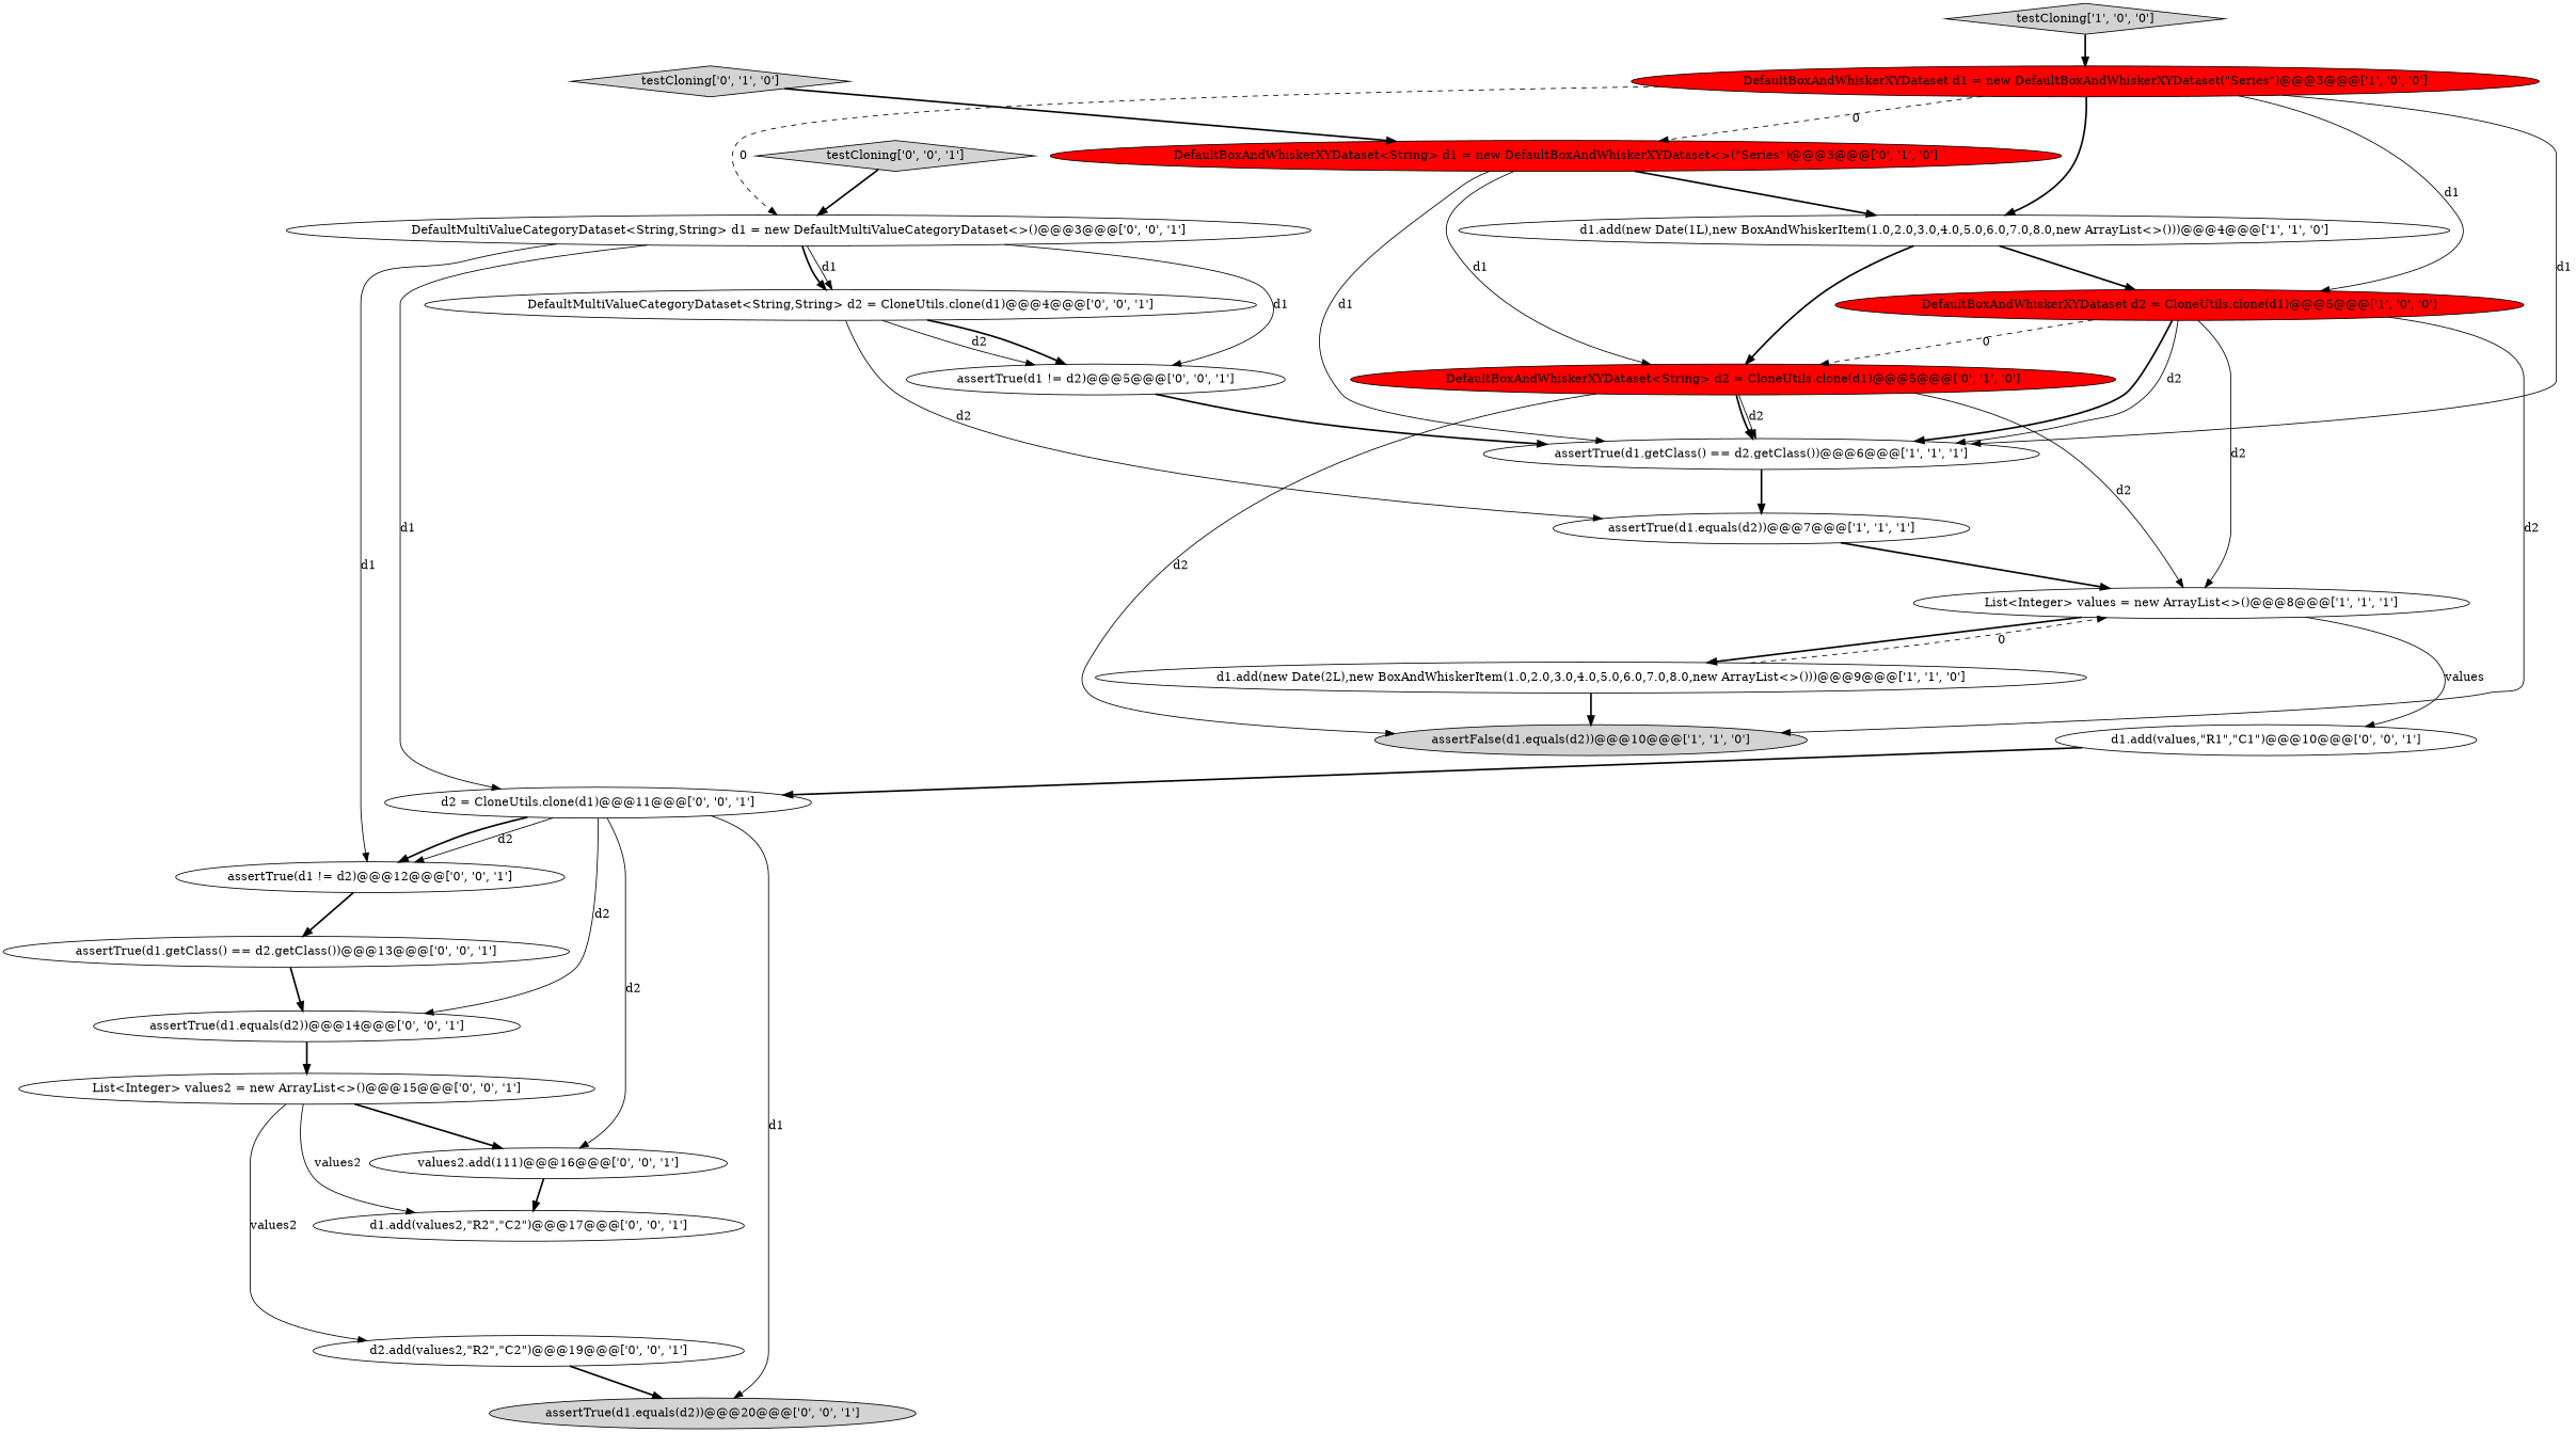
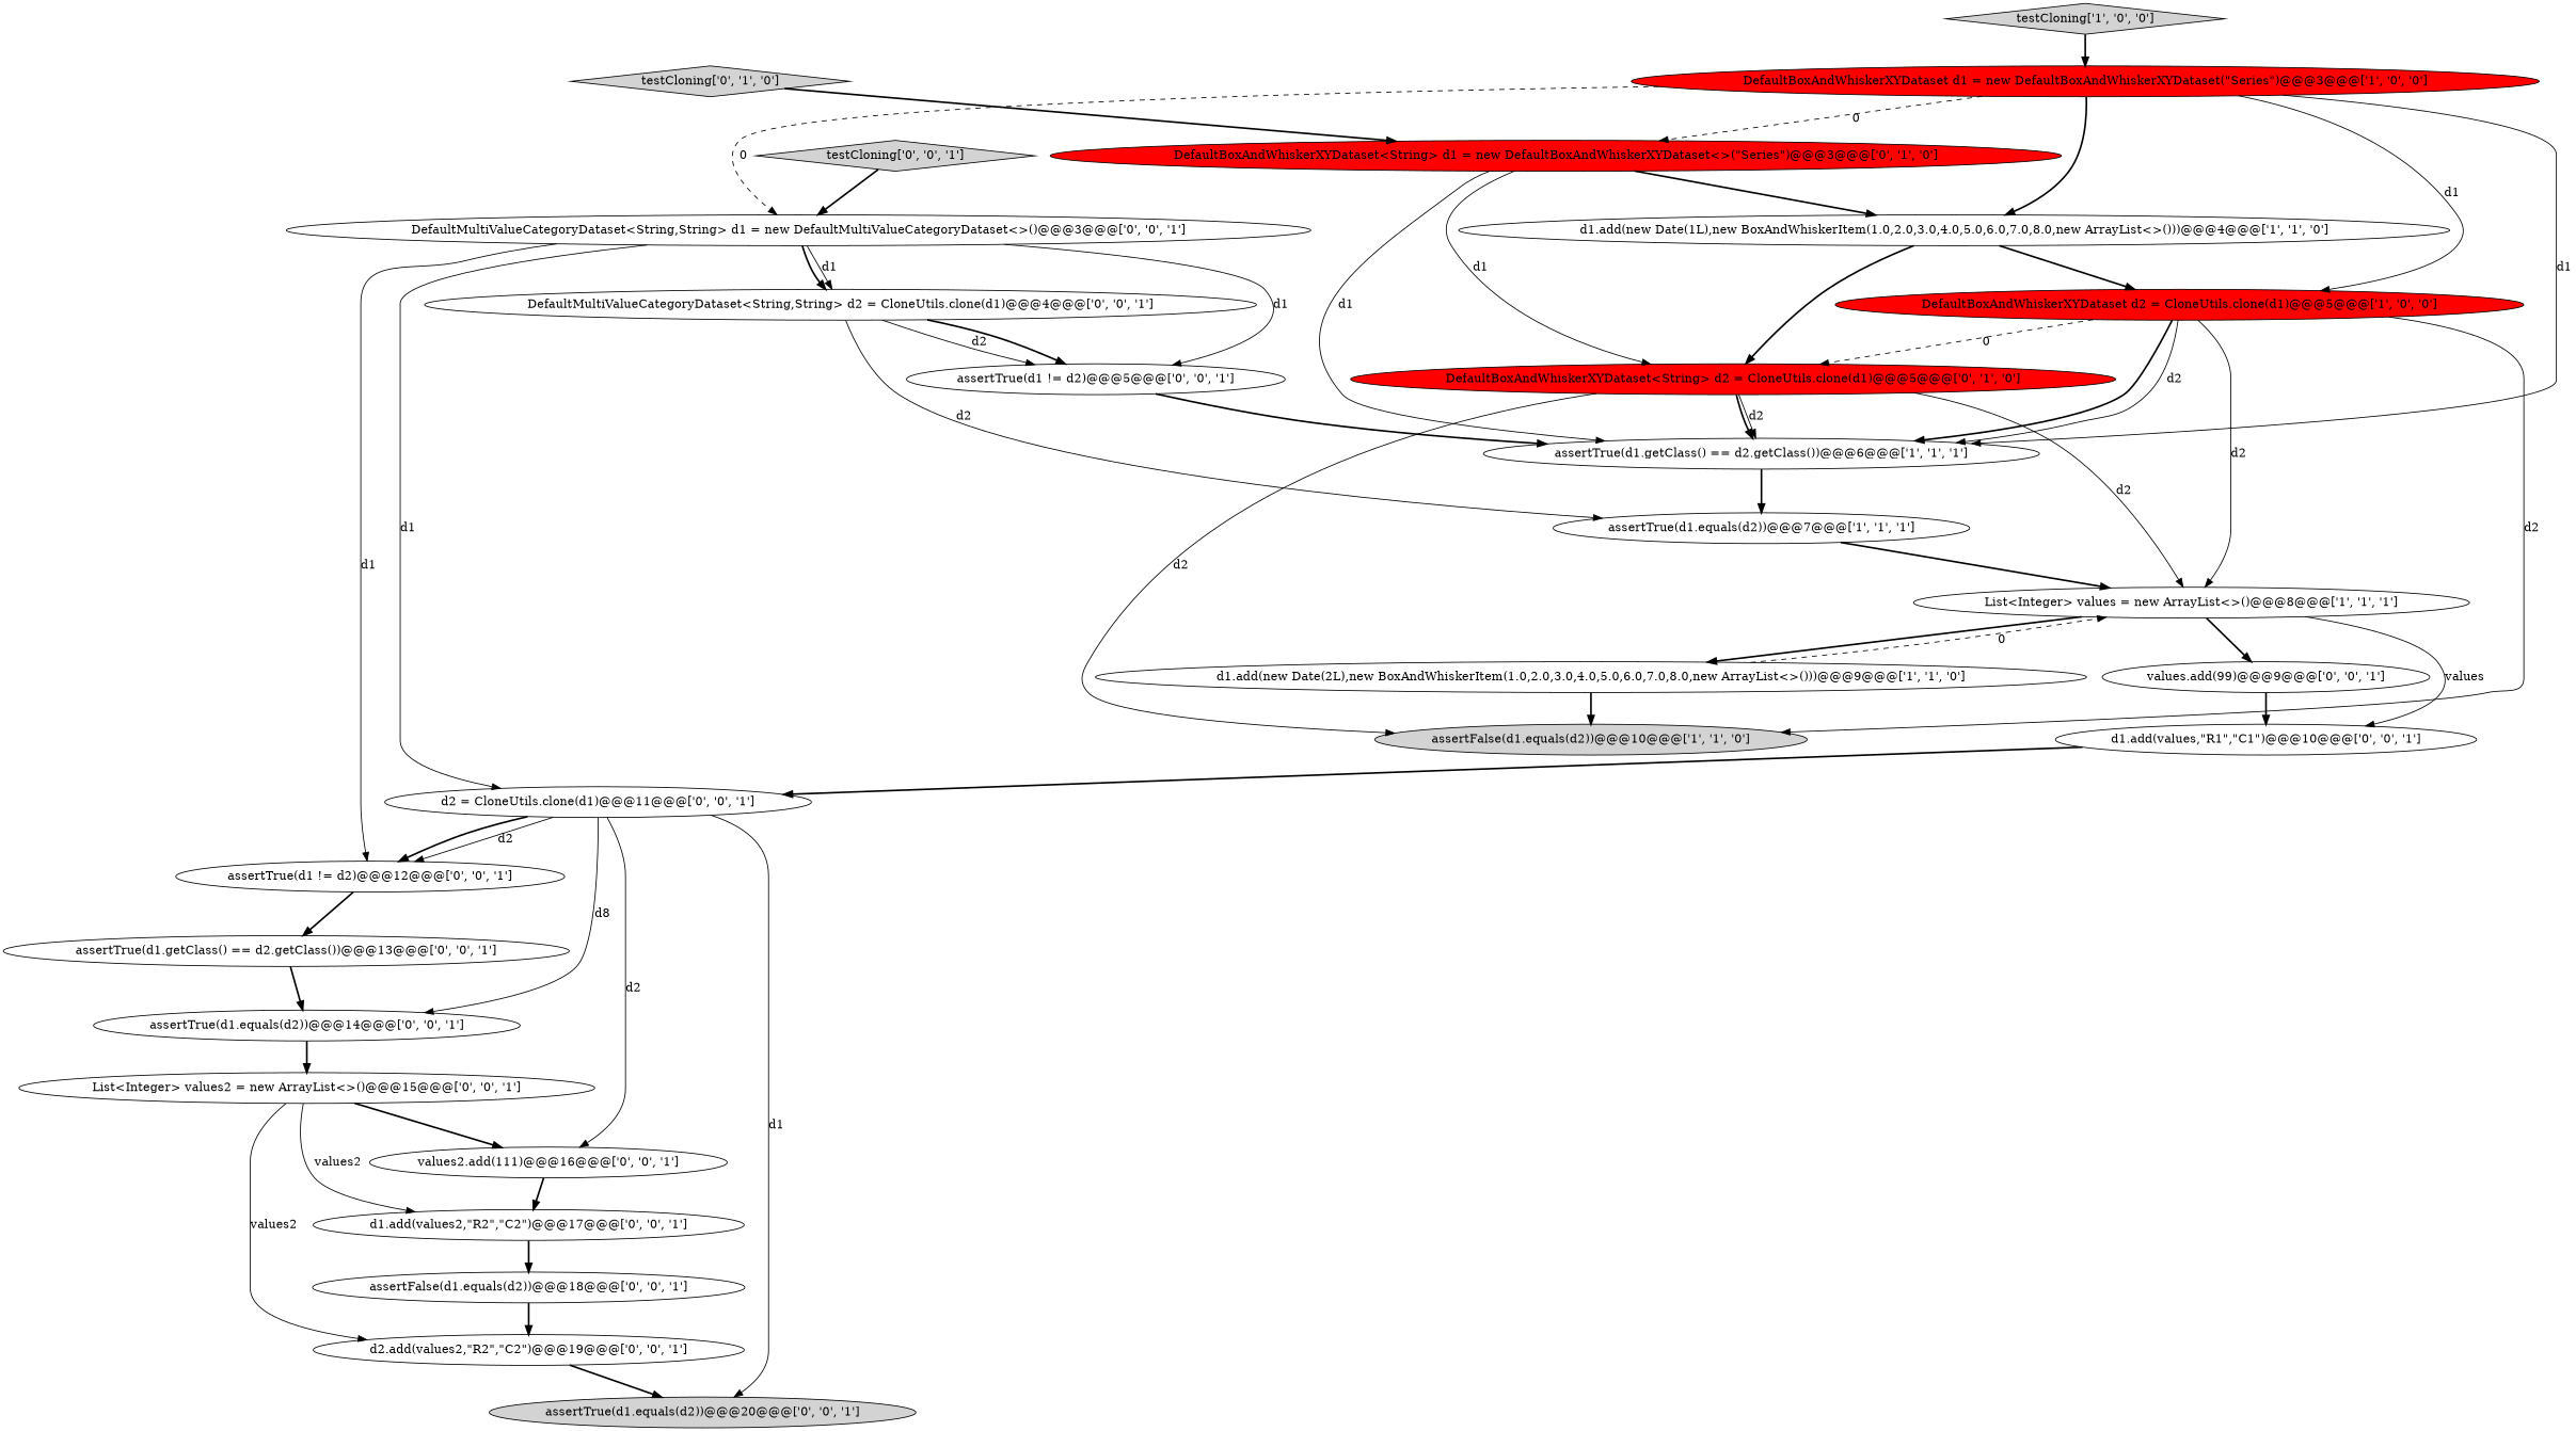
  digraph {
    node [fillcolor=white shape=ellipse style=filled]
    edge [style=bold]
    n1 [fillcolor=red label="DefaultBoxAndWhiskerXYDataset<String> d1 = new DefaultBoxAndWhiskerXYDataset<>(\"Series\")@@@3@@@['0', '1', '0']"]
    n2 [label="d1.add(new Date(1L),new BoxAndWhiskerItem(1.0,2.0,3.0,4.0,5.0,6.0,7.0,8.0,new ArrayList<>()))@@@4@@@['1', '1', '0']"]
    n3 [fillcolor=red label="DefaultBoxAndWhiskerXYDataset<String> d2 = CloneUtils.clone(d1)@@@5@@@['0', '1', '0']"]
    n4 [label="assertTrue(d1.getClass() == d2.getClass())@@@6@@@['1', '1', '1']"]
    n5 [fillcolor=red label="DefaultBoxAndWhiskerXYDataset d2 = CloneUtils.clone(d1)@@@5@@@['1', '0', '0']"]
    n6 [fillcolor=lightgray label="assertFalse(d1.equals(d2))@@@10@@@['1', '1', '0']"]
    n7 [label="List<Integer> values = new ArrayList<>()@@@8@@@['1', '1', '1']"]
    n8 [label="assertTrue(d1.equals(d2))@@@7@@@['1', '1', '1']"]
+   n9 [label="values.add(99)@@@9@@@['0', '0', '1']"]
    n10 [label="d1.add(values,\"R1\",\"C1\")@@@10@@@['0', '0', '1']"]
    n11 [label="d1.add(new Date(2L),new BoxAndWhiskerItem(1.0,2.0,3.0,4.0,5.0,6.0,7.0,8.0,new ArrayList<>()))@@@9@@@['1', '1', '0']"]
    n12 [label="d2 = CloneUtils.clone(d1)@@@11@@@['0', '0', '1']"]
    n13 [fillcolor=lightgray label="assertTrue(d1.equals(d2))@@@20@@@['0', '0', '1']"]
    n14 [label="assertTrue(d1.equals(d2))@@@14@@@['0', '0', '1']"]
    n15 [label="assertTrue(d1 != d2)@@@12@@@['0', '0', '1']"]
    n16 [label="values2.add(111)@@@16@@@['0', '0', '1']"]
+   n17 [label="assertFalse(d1.equals(d2))@@@18@@@['0', '0', '1']"]
    n18 [label="d2.add(values2,\"R2\",\"C2\")@@@19@@@['0', '0', '1']"]
    n19 [label="List<Integer> values2 = new ArrayList<>()@@@15@@@['0', '0', '1']"]
    n20 [label="assertTrue(d1.getClass() == d2.getClass())@@@13@@@['0', '0', '1']"]
    n21 [fillcolor=red label="DefaultBoxAndWhiskerXYDataset d1 = new DefaultBoxAndWhiskerXYDataset(\"Series\")@@@3@@@['1', '0', '0']"]
    n22 [label="DefaultMultiValueCategoryDataset<String,String> d1 = new DefaultMultiValueCategoryDataset<>()@@@3@@@['0', '0', '1']"]
    n23 [label="DefaultMultiValueCategoryDataset<String,String> d2 = CloneUtils.clone(d1)@@@4@@@['0', '0', '1']"]
    n24 [label="assertTrue(d1 != d2)@@@5@@@['0', '0', '1']"]
    n25 [label="d1.add(values2,\"R2\",\"C2\")@@@17@@@['0', '0', '1']"]
    n26 [fillcolor=lightgray label="testCloning['0', '1', '0']" shape=diamond]
    n27 [fillcolor=lightgray label="testCloning['1', '0', '0']" shape=diamond]
    n28 [fillcolor=lightgray label="testCloning['0', '0', '1']" shape=diamond]
    n1 -> n2
    n1 -> n3 [label=d1 style=solid]
    n1 -> n4 [label=d1 style=solid]
    n2 -> n3
    n2 -> n5
    n3 -> n4
    n3 -> n4 [label=d2 style=solid]
    n3 -> n6 [label=d2 style=solid]
    n3 -> n7 [label=d2 style=solid]
    n4 -> n8
    n5 -> n3 [label=0 style=dashed]
    n5 -> n4
    n5 -> n4 [label=d2 style=solid]
    n5 -> n6 [label=d2 style=solid]
    n5 -> n7 [label=d2 style=solid]
+   n7 -> n9
    n7 -> n10 [label=values style=solid]
    n7 -> n11
    n8 -> n7
+   n9 -> n10
    n10 -> n12
    n11 -> n6
    n11 -> n7 [label=0 style=dashed]
    n12 -> n13 [label=d1 style=solid]
-   n12 -> n14 [label=d2 style=solid]
+   n12 -> n14 [label=d8 style=solid]
    n12 -> n15 [label=d2 style=solid]
    n12 -> n15
    n12 -> n16 [label=d2 style=solid]
    n14 -> n19
    n15 -> n20
    n16 -> n25
+   n17 -> n18
    n18 -> n13
    n19 -> n16
    n19 -> n18 [label=values2 style=solid]
    n19 -> n25 [label=values2 style=solid]
    n20 -> n14
    n21 -> n1 [label=0 style=dashed]
    n21 -> n2
    n21 -> n4 [label=d1 style=solid]
    n21 -> n5 [label=d1 style=solid]
    n21 -> n22 [label=0 style=dashed]
    n22 -> n12 [label=d1 style=solid]
    n22 -> n15 [label=d1 style=solid]
    n22 -> n23 [label=d1 style=solid]
    n22 -> n23
    n22 -> n24 [label=d1 style=solid]
    n23 -> n8 [label=d2 style=solid]
    n23 -> n24
    n23 -> n24 [label=d2 style=solid]
    n24 -> n4
+   n25 -> n17
    n26 -> n1
    n27 -> n21
    n28 -> n22
  }
